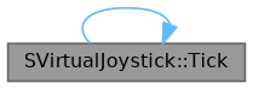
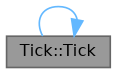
  digraph {
    rankdir=LR
-   n1 [color=gray40 fillcolor=grey60 fontcolor=black fontname=Helvetica fontsize=10 height=0.2 label="SVirtualJoystick::Tick" shape=box style=filled width=0.4]
+   n1 [color=gray40 fillcolor=grey60 fontcolor=black fontname=Helvetica fontsize=10 height=0.2 label="Tick::Tick" shape=box style=filled width=0.4]
    n1 -> n1 [color=steelblue1 fontname=Helvetica fontsize=10 labelfontname=Helvetica labelfontsize=10 style=solid]
  }
